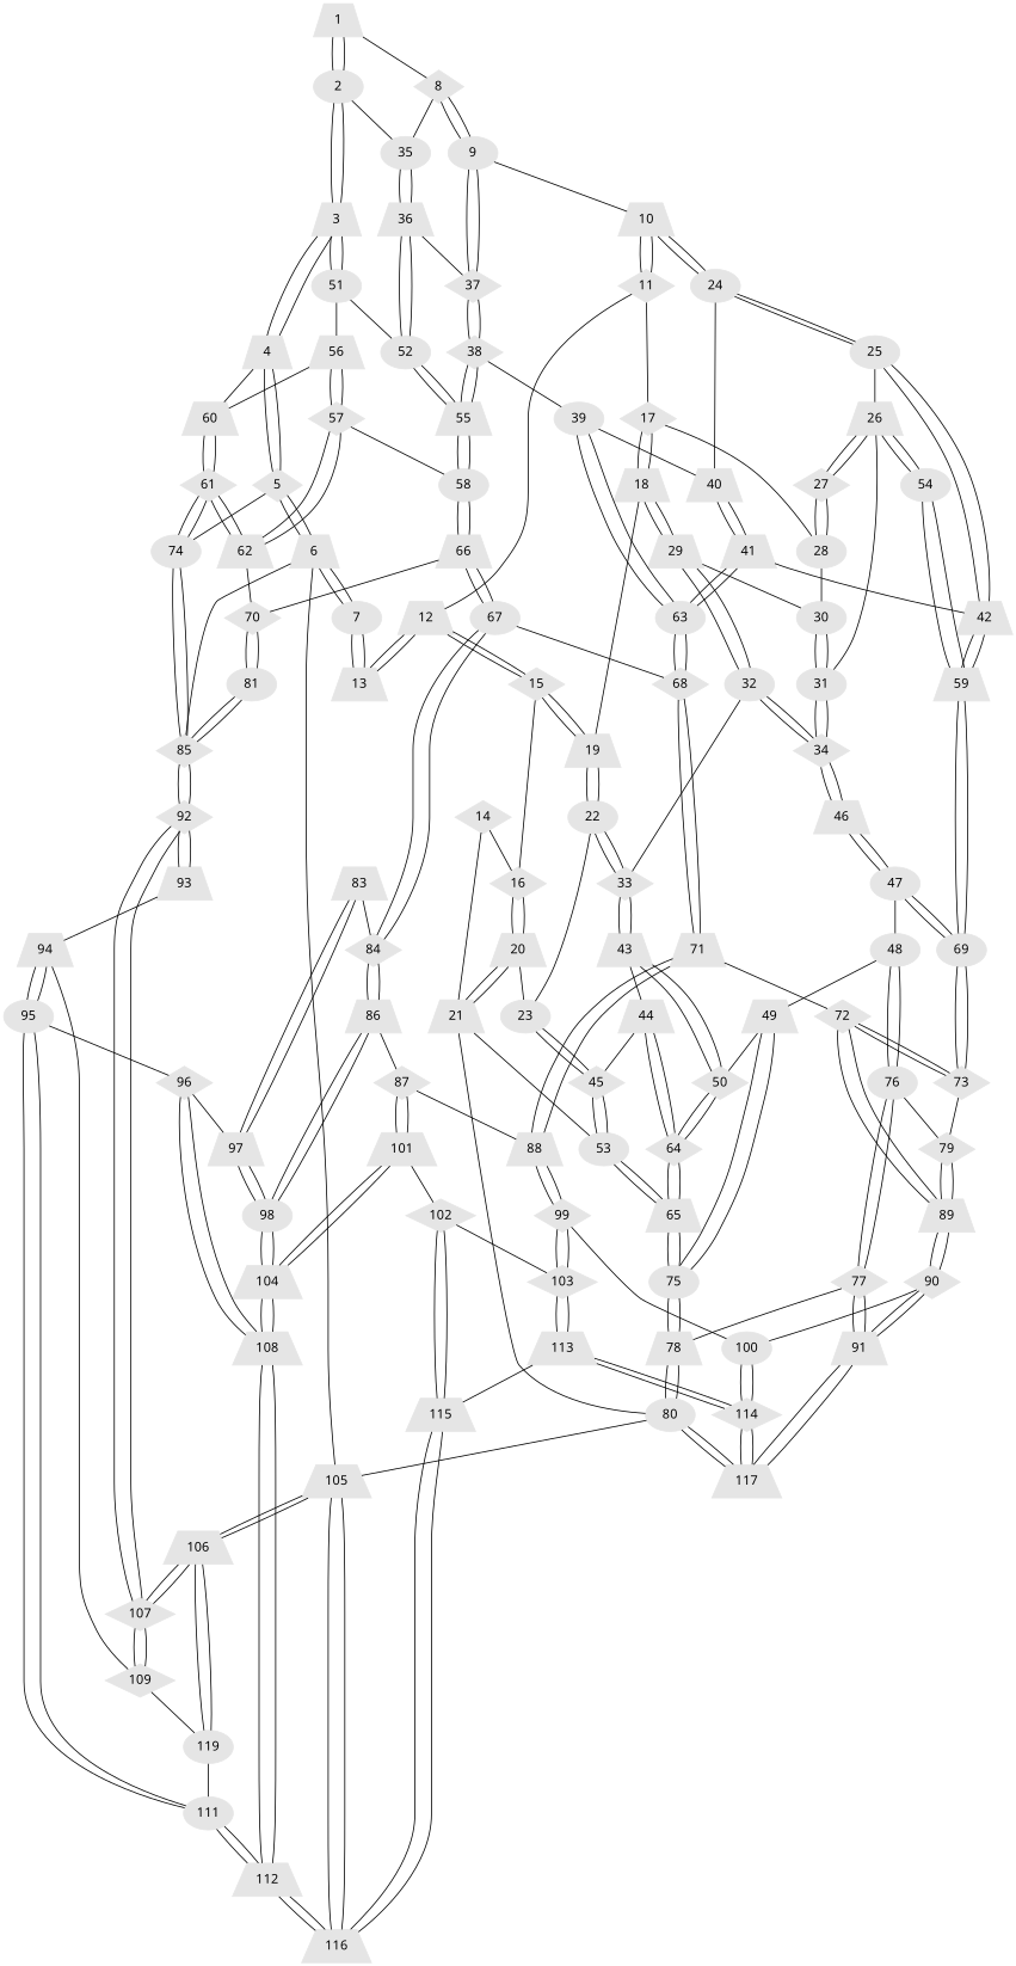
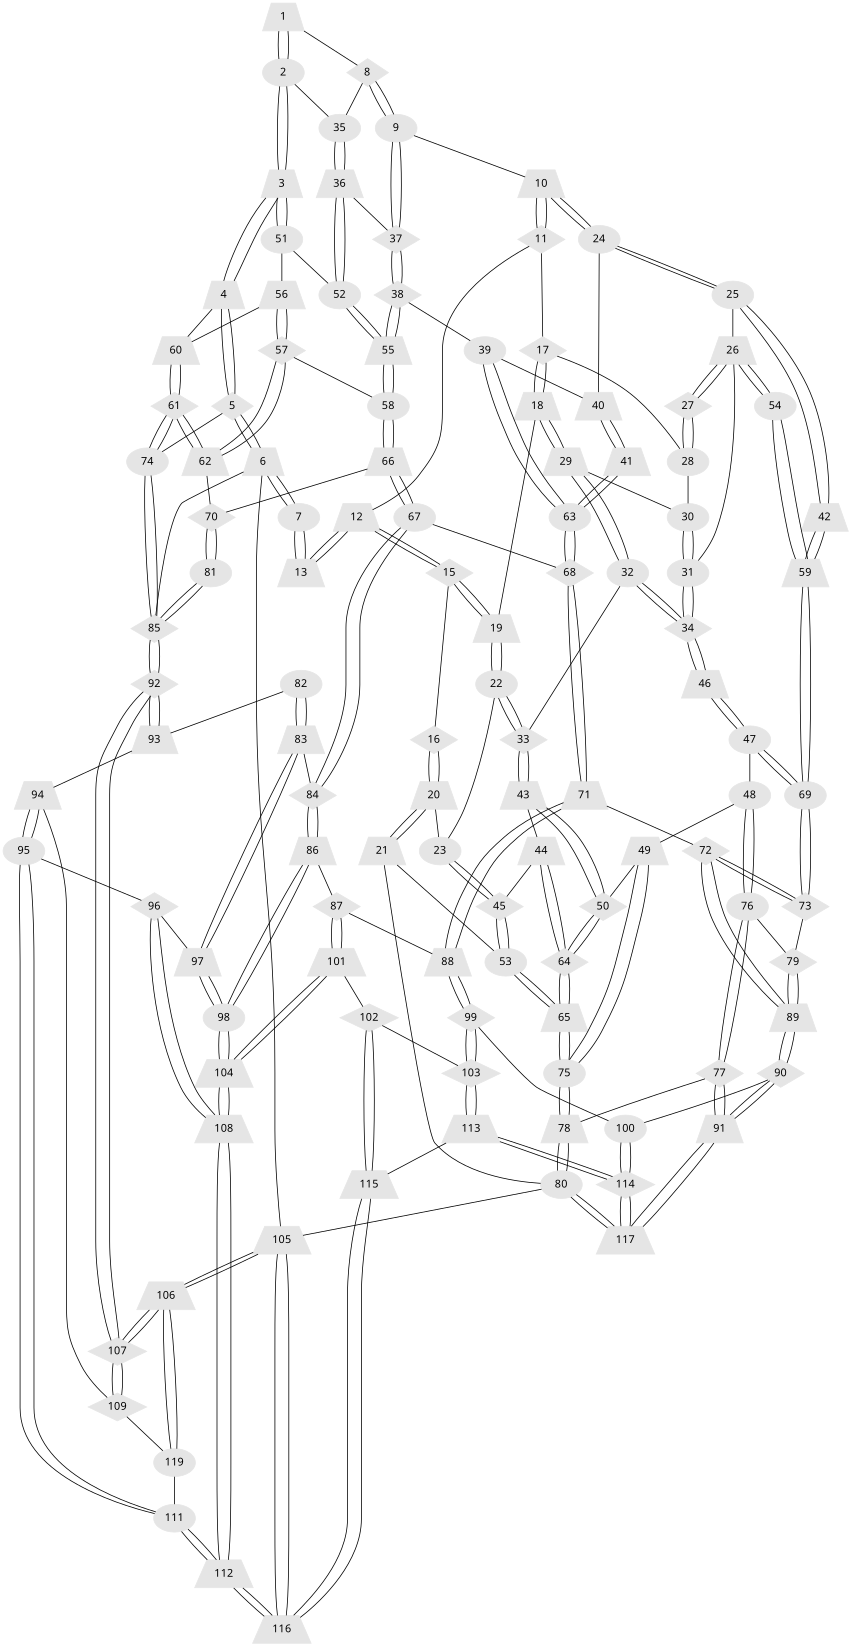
  graph {
    fontname="Noto Sans"
    node [color=gray90 fontname="Noto Sans" shape=trapezium style=filled]
    edge [fontname="Noto Sans"]
    2 [shape=ellipse]
    1
    8 [shape=diamond]
    3
    35 [shape=ellipse]
    9 [shape=ellipse]
    4
    51 [shape=ellipse]
    36
    5 [shape=diamond]
    60
    52 [shape=ellipse]
    56
    6
    74 [shape=ellipse]
    61 [shape=diamond]
    7 [shape=ellipse]
    105
    85 [shape=diamond]
    13
-   14 [shape=diamond]
    16 [shape=diamond]
    21
    106
    116
    10
    37 [shape=diamond]
    11 [shape=diamond]
    24 [shape=ellipse]
    38 [shape=diamond]
    12
    17 [shape=diamond]
    25 [shape=ellipse]
    40
    15 [shape=diamond]
    18
    28 [shape=ellipse]
    19
    20
    53 [shape=ellipse]
    80 [shape=ellipse]
    22 [shape=ellipse]
    23 [shape=ellipse]
    29
    30 [shape=ellipse]
    32 [shape=ellipse]
    33 [shape=diamond]
    45 [shape=diamond]
    65
    117
    43
    26
    42
    41
    27 [shape=diamond]
    54 [shape=ellipse]
    31 [shape=ellipse]
    59
    34 [shape=diamond]
    46
    44
    50 [shape=diamond]
    47 [shape=ellipse]
    55
    39 [shape=ellipse]
    63 [shape=ellipse]
    58 [shape=ellipse]
    68 [shape=diamond]
    69 [shape=ellipse]
    64 [shape=diamond]
    48 [shape=ellipse]
    49
    76 [shape=ellipse]
    73 [shape=diamond]
    75 [shape=ellipse]
    79 [shape=diamond]
    77 [shape=diamond]
    78
    57 [shape=diamond]
    66
    62
    70 [shape=diamond]
    67 [shape=ellipse]
    81 [shape=ellipse]
    71
    84 [shape=diamond]
    86
    72 [shape=diamond]
    88
    89
    99 [shape=diamond]
    90 [shape=diamond]
    92 [shape=diamond]
    91
+   82 [shape=ellipse]
    83
    93
    97
    94
    98 [shape=ellipse]
    87 [shape=diamond]
    107 [shape=diamond]
    101
    104
    102 [shape=diamond]
    100 [shape=ellipse]
    103 [shape=diamond]
    114 [shape=diamond]
    109 [shape=diamond]
    95 [shape=ellipse]
    96 [shape=diamond]
    111 [shape=ellipse]
    n113 [label=119 shape=ellipse]
    108
    112
    113
    115
    2 -- 3
    2 -- 3
    2 -- 35
    1 -- 2
    1 -- 2
    1 -- 8
    8 -- 35
    8 -- 9
    8 -- 9
    3 -- 4
    3 -- 4
    3 -- 51
    3 -- 51
    35 -- 36
    35 -- 36
    9 -- 10
    9 -- 37
    9 -- 37
    4 -- 5
    4 -- 5
    4 -- 60
    51 -- 52
    51 -- 56
    36 -- 52
    36 -- 52
    36 -- 37
    5 -- 6
    5 -- 6
    5 -- 74
    60 -- 61
    60 -- 61
    52 -- 55
    52 -- 55
    56 -- 60
    56 -- 57
    56 -- 57
    6 -- 7
    6 -- 7
    6 -- 105
    6 -- 85
    74 -- 85
    74 -- 85
    61 -- 74
    61 -- 74
    61 -- 62
    61 -- 62
    7 -- 13
    7 -- 13
    105 -- 106
    105 -- 106
    105 -- 116
    105 -- 116
    85 -- 92
    85 -- 92
-   14 -- 16
-   14 -- 21
    16 -- 20
    16 -- 20
    21 -- 53
    21 -- 80
    106 -- 107
    106 -- 107
    106 -- n113
    106 -- n113
    10 -- 11
    10 -- 11
    10 -- 24
    10 -- 24
    37 -- 38
    37 -- 38
    11 -- 12
    11 -- 17
    24 -- 25
    24 -- 25
    24 -- 40
    38 -- 55
    38 -- 55
    38 -- 39
    12 -- 13
    12 -- 13
    12 -- 15
    12 -- 15
    17 -- 18
    17 -- 18
    17 -- 28
    25 -- 26
    25 -- 42
    25 -- 42
    40 -- 41
    40 -- 41
    15 -- 16
    15 -- 19
    15 -- 19
    18 -- 19
    18 -- 29
    18 -- 29
    28 -- 30
    19 -- 22
    19 -- 22
    20 -- 21
    20 -- 21
    20 -- 23
    53 -- 65
    53 -- 65
    80 -- 105
    80 -- 117
    80 -- 117
    22 -- 23
    22 -- 33
    22 -- 33
    23 -- 45
    23 -- 45
    29 -- 30
    29 -- 32
    29 -- 32
    30 -- 31
    30 -- 31
    32 -- 33
    32 -- 34
    32 -- 34
    33 -- 43
    33 -- 43
    45 -- 53
    45 -- 53
    65 -- 75
    65 -- 75
    43 -- 44
    43 -- 50
    43 -- 50
    26 -- 27
    26 -- 27
    26 -- 54
    26 -- 54
    26 -- 31
    42 -- 59
    42 -- 59
-   41 -- 42
    41 -- 63
    41 -- 63
    27 -- 28
    27 -- 28
    54 -- 59
    54 -- 59
    31 -- 34
    31 -- 34
    59 -- 69
    59 -- 69
    34 -- 46
    34 -- 46
    46 -- 47
    46 -- 47
    44 -- 45
    44 -- 64
    44 -- 64
    50 -- 64
    50 -- 64
    47 -- 69
    47 -- 69
    47 -- 48
    55 -- 58
    55 -- 58
    39 -- 40
    39 -- 63
    39 -- 63
    63 -- 68
    63 -- 68
    58 -- 66
    58 -- 66
    68 -- 71
    68 -- 71
    69 -- 73
    69 -- 73
    64 -- 65
    64 -- 65
    48 -- 49
    48 -- 76
    48 -- 76
    49 -- 50
    49 -- 75
    49 -- 75
    76 -- 79
    76 -- 77
    76 -- 77
    73 -- 79
    75 -- 78
    75 -- 78
    79 -- 89
    79 -- 89
    77 -- 78
    77 -- 91
    77 -- 91
    78 -- 80
    78 -- 80
    57 -- 58
    57 -- 62
    57 -- 62
    66 -- 70
    66 -- 67
    66 -- 67
    62 -- 70
    70 -- 81
    70 -- 81
    67 -- 68
    67 -- 84
    67 -- 84
    81 -- 85
    81 -- 85
    71 -- 72
    71 -- 88
    71 -- 88
    84 -- 86
    84 -- 86
    86 -- 98
    86 -- 98
    86 -- 87
    72 -- 73
    72 -- 73
    72 -- 89
    72 -- 89
    88 -- 99
    88 -- 99
    89 -- 90
    89 -- 90
    99 -- 100
    99 -- 103
    99 -- 103
    90 -- 91
    90 -- 91
    90 -- 100
    92 -- 93
    92 -- 93
    92 -- 107
    92 -- 107
    91 -- 117
    91 -- 117
+   82 -- 83
+   82 -- 83
+   82 -- 93
    83 -- 84
    83 -- 97
    83 -- 97
    93 -- 94
    97 -- 98
    97 -- 98
    94 -- 109
    94 -- 95
    94 -- 95
    98 -- 104
    98 -- 104
    87 -- 88
    87 -- 101
    87 -- 101
    107 -- 109
    107 -- 109
    101 -- 104
    101 -- 104
    101 -- 102
    104 -- 108
    104 -- 108
    102 -- 103
    102 -- 115
    102 -- 115
    100 -- 114
    100 -- 114
    103 -- 113
    103 -- 113
    114 -- 117
    114 -- 117
    109 -- n113
    95 -- 96
    95 -- 111
    95 -- 111
    96 -- 97
    96 -- 108
    96 -- 108
    111 -- 112
    111 -- 112
    n113 -- 111
    108 -- 112
    108 -- 112
    112 -- 116
    112 -- 116
    113 -- 114
    113 -- 114
    113 -- 115
    115 -- 116
    115 -- 116
  }
